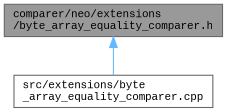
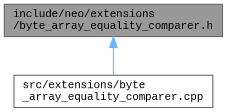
  digraph {
    fontname="Liberation Mono"
    node [fontname="Liberation Mono" fontsize=10 shape=box style=filled]
-   n1 [color=gray40 fillcolor=grey60 fontcolor=black height=0.2 label="comparer/neo/extensions\l/byte_array_equality_comparer.h" width=0.4]
+   n1 [color=gray40 fillcolor=grey60 fontcolor=black height=0.2 label="include/neo/extensions\l/byte_array_equality_comparer.h" width=0.4]
    n2 [color=grey40 fillcolor=white height=0.2 label="src/extensions/byte\l_array_equality_comparer.cpp" width=0.4]
    n1 -> n2 [color=steelblue1 dir=back fontname="Liberation Mono" fontsize=10 labelfontname=Helvetica labelfontsize=10 style=solid]
  }
